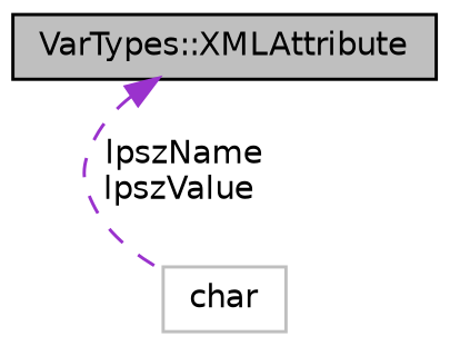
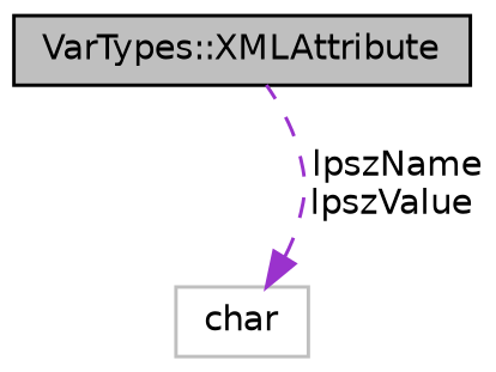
  digraph {
    node [fontname=Helvetica fontsize=10 shape=record style=filled]
    n1 [color=black fillcolor=grey75 fontcolor=black height=0.2 label="VarTypes::XMLAttribute" width=0.4]
    n2 [color=grey75 fillcolor=white height=0.2 label=char width=0.4]
-   n1 -> n2 [color=darkorchid3 dir=back fontname=Helvetica fontsize=10 label=" lpszName\nlpszValue" labelfontname=Helvetica labelfontsize=10 style=dashed]
+   n2 -> n1 [color=darkorchid3 dir=back fontname=Helvetica fontsize=10 label=" lpszName\nlpszValue" labelfontname=Helvetica labelfontsize=10 style=dashed]
  }
